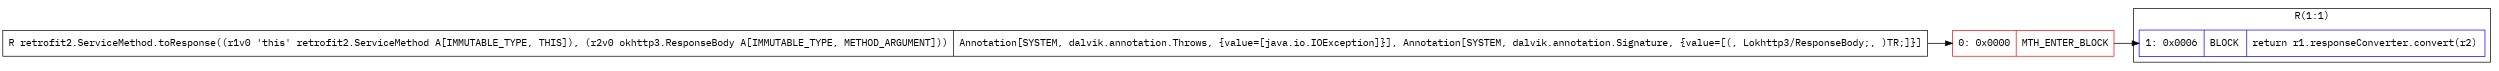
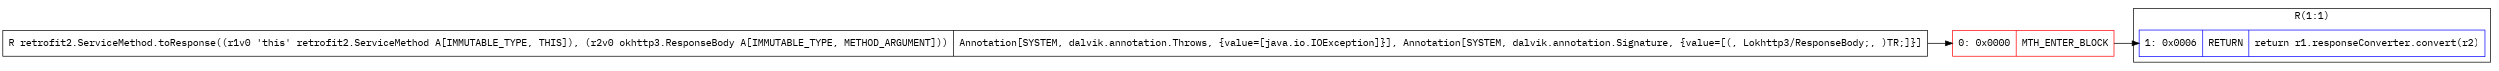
  digraph {
    rankdir=LR
    fontname="IBM Plex Mono"
    node [shape=record fontname="IBM Plex Mono"]
    edge [fontname="IBM Plex Mono"]
-   n1 [color=blue label="{1\:\ 0x0006|BLOCK\l|return r1.responseConverter.convert(r2)\l}"]
+   n1 [color=blue label="{1\:\ 0x0006|RETURN\l|return r1.responseConverter.convert(r2)\l}"]
    n2 [color=red label="{0\:\ 0x0000|MTH_ENTER_BLOCK\l}"]
    n3 [label="{R retrofit2.ServiceMethod.toResponse((r1v0 'this' retrofit2.ServiceMethod A[IMMUTABLE_TYPE, THIS]), (r2v0 okhttp3.ResponseBody A[IMMUTABLE_TYPE, METHOD_ARGUMENT]))  | Annotation[SYSTEM, dalvik.annotation.Throws, \{value=[java.io.IOException]\}], Annotation[SYSTEM, dalvik.annotation.Signature, \{value=[(, Lokhttp3\/ResponseBody;, )TR;]\}]\l}"]
    subgraph cluster_1 {
      label="R(1:1)"
      n1
    }
    n2 -> n1
    n3 -> n2
  }
